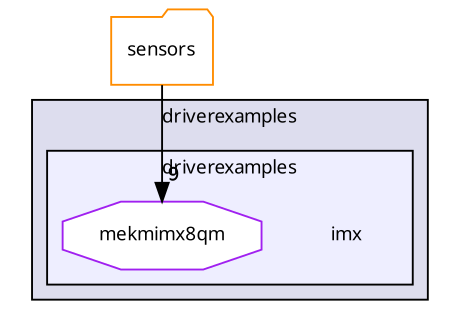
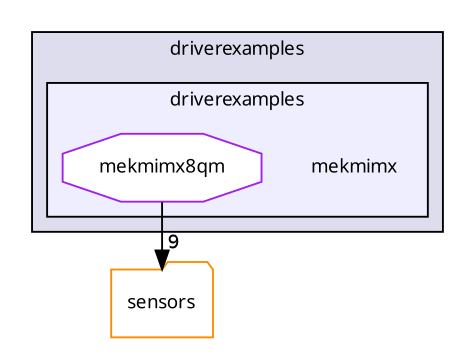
  digraph {
    compound=true
    fontname="Noto Sans"
    node [fontname="Noto Sans" fontsize=10]
-   n1 [label=imx shape=plaintext color=red]
+   n1 [label=mekmimx shape=plaintext color=red]
    n2 [color=purple fillcolor=white label=mekmimx8qm shape=octagon style=filled]
    n3 [label=sensors shape=folder color=darkorange]
    subgraph cluster_1 {
      bgcolor="#ddddee"
      fontsize=10
      label=driverexamples
      pencolor=black
      subgraph cluster_2 {
        bgcolor="#eeeeff"
        fontsize=10
        pencolor=black
        n1
        n2
      }
    }
-   n3 -> n2 [headlabel=9 labeldistance=1.5 labelfontname=Helvetica labelfontsize=10 fontname="Noto Sans"]
+   n2 -> n3 [headlabel=9 labeldistance=1.5 labelfontname=Helvetica labelfontsize=10 fontname="Noto Sans"]
  }
